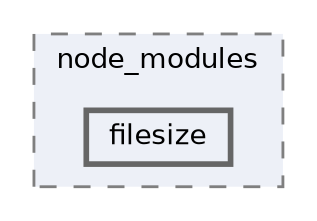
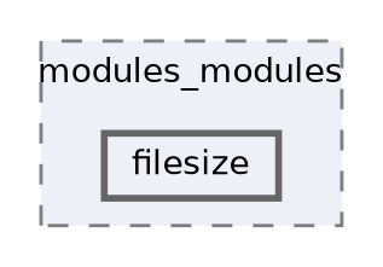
  digraph {
    compound=true
    n1 [color=gray40 fillcolor="#edf0f7" fontname=Helvetica fontsize=10 height=0.2 label=filesize shape=box style="filled,bold" width=0.4]
    subgraph cluster_1 {
      bgcolor="#edf0f7"
      fontname=Helvetica
      fontsize=10
-     label=node_modules
+     label=modules_modules
      pencolor=grey50
      style="filled,dashed"
      n1
    }
  }
